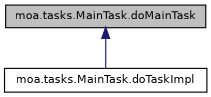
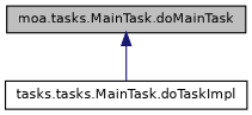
  digraph {
    rankdir=TB
    node [color=black fontname=Helvetica fontsize=10 shape=record style=filled]
    n1 [fillcolor=grey75 fontcolor=black height=0.2 label="moa.tasks.MainTask.doMainTask" width=0.4]
-   n2 [fillcolor=white height=0.2 label="moa.tasks.MainTask.doTaskImpl" width=0.4]
+   n2 [fillcolor=white height=0.2 label="tasks.tasks.MainTask.doTaskImpl" width=0.4]
    n1 -> n2 [color=midnightblue dir=back fontname=Helvetica fontsize=10 labelfontname=Helvetica labelfontsize=10 style=solid]
  }
